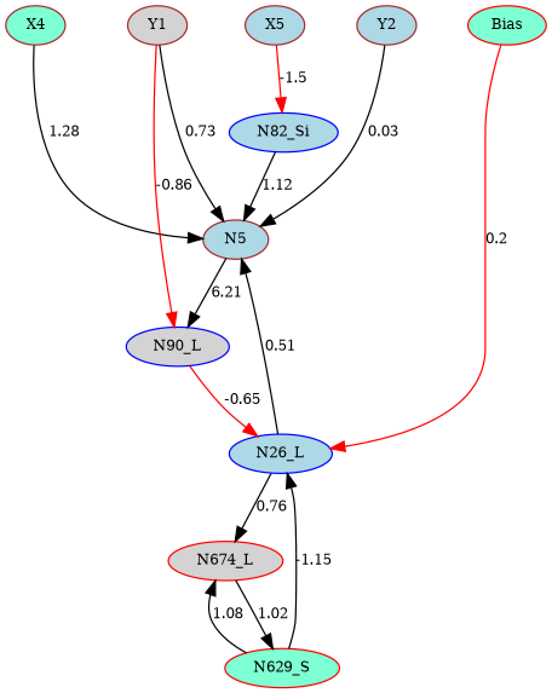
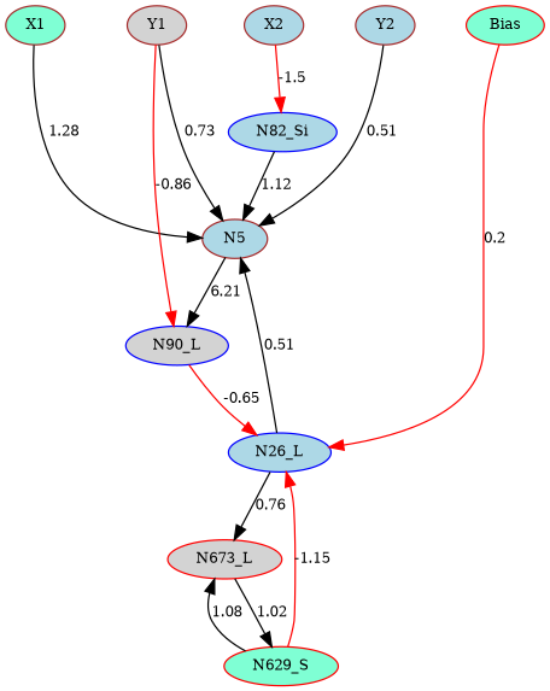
  digraph {
    node [color=brown fillcolor=lightblue fontsize=10 shape=ellipse style=filled]
    edge [color=black fontsize=10]
    N5 [height=0.1 width=0.1]
    n2 [color=red fillcolor=aquamarine height=0.1 label=Bias width=0.1]
-   n3 [fillcolor=aquamarine height=0.1 label=X4 width=0.1]
+   n3 [fillcolor=aquamarine height=0.1 label=X1 width=0.1]
    n4 [fillcolor=lightgrey height=0.1 label=Y1 width=0.1]
-   n5 [height=0.1 label=X5 width=0.1]
+   n5 [height=0.1 label=X2 width=0.1]
    n6 [height=0.1 label=Y2 width=0.1]
    n7 [color=blue fillcolor=lightgrey height=0.1 label=N90_L width=0.1]
    n8 [color=blue height=0.1 label=N26_L width=0.1]
    n9 [color=blue height=0.1 label=N82_Si width=0.1]
-   n10 [color=red fillcolor=lightgrey height=0.1 label=N674_L width=0.1]
+   n10 [color=red fillcolor=lightgrey height=0.1 label=N673_L width=0.1]
    n11 [color=red fillcolor=aquamarine height=0.1 label=N629_S width=0.1]
    subgraph sub_1 {
      rank=same
      N5
    }
    subgraph sub_2 {
      rank=same
      n2
      n3
      n4
      n5
      n6
    }
    N5 -> n7 [label=6.21]
    n2 -> n8 [color=red label=0.2]
    n3 -> N5 [label=1.28]
    n3 -> n4 [style=invis color="" fontsize=""]
    n4 -> N5 [label=0.73]
    n4 -> n5 [style=invis color="" fontsize=""]
    n4 -> n7 [arrowType=inv color=red label=-0.86]
    n5 -> n6 [style=invis color="" fontsize=""]
    n5 -> n9 [arrowType=inv color=red label=-1.5]
-   n6 -> N5 [label=0.03]
+   n6 -> N5 [label=0.51]
    n6 -> n2 [style=invis color="" fontsize=""]
    n7 -> n8 [arrowType=inv color=red label=-0.65]
    n8 -> N5 [label=0.51]
    n8 -> n10 [label=0.76]
    n9 -> N5 [label=1.12]
    n10 -> n11 [label=1.02]
-   n11 -> n8 [arrowType=inv label=-1.15]
+   n11 -> n8 [arrowType=inv color=red label=-1.15]
    n11 -> n10 [label=1.08]
  }
